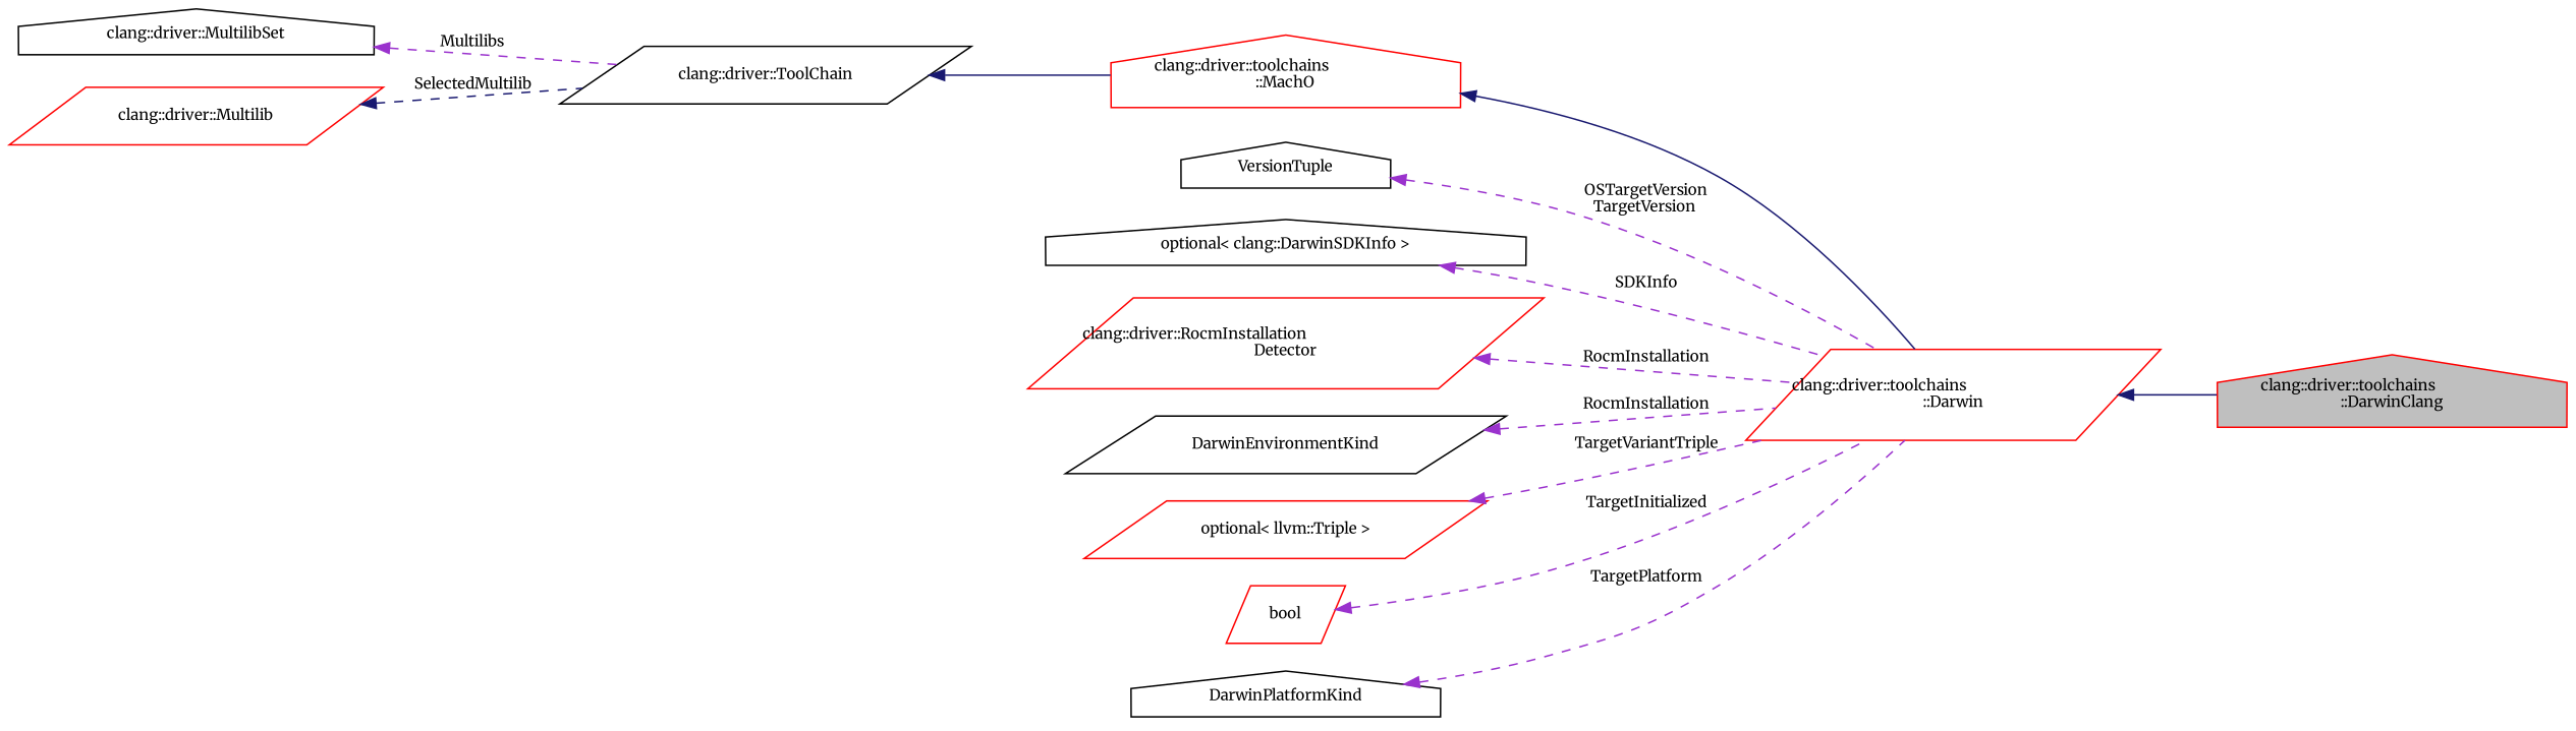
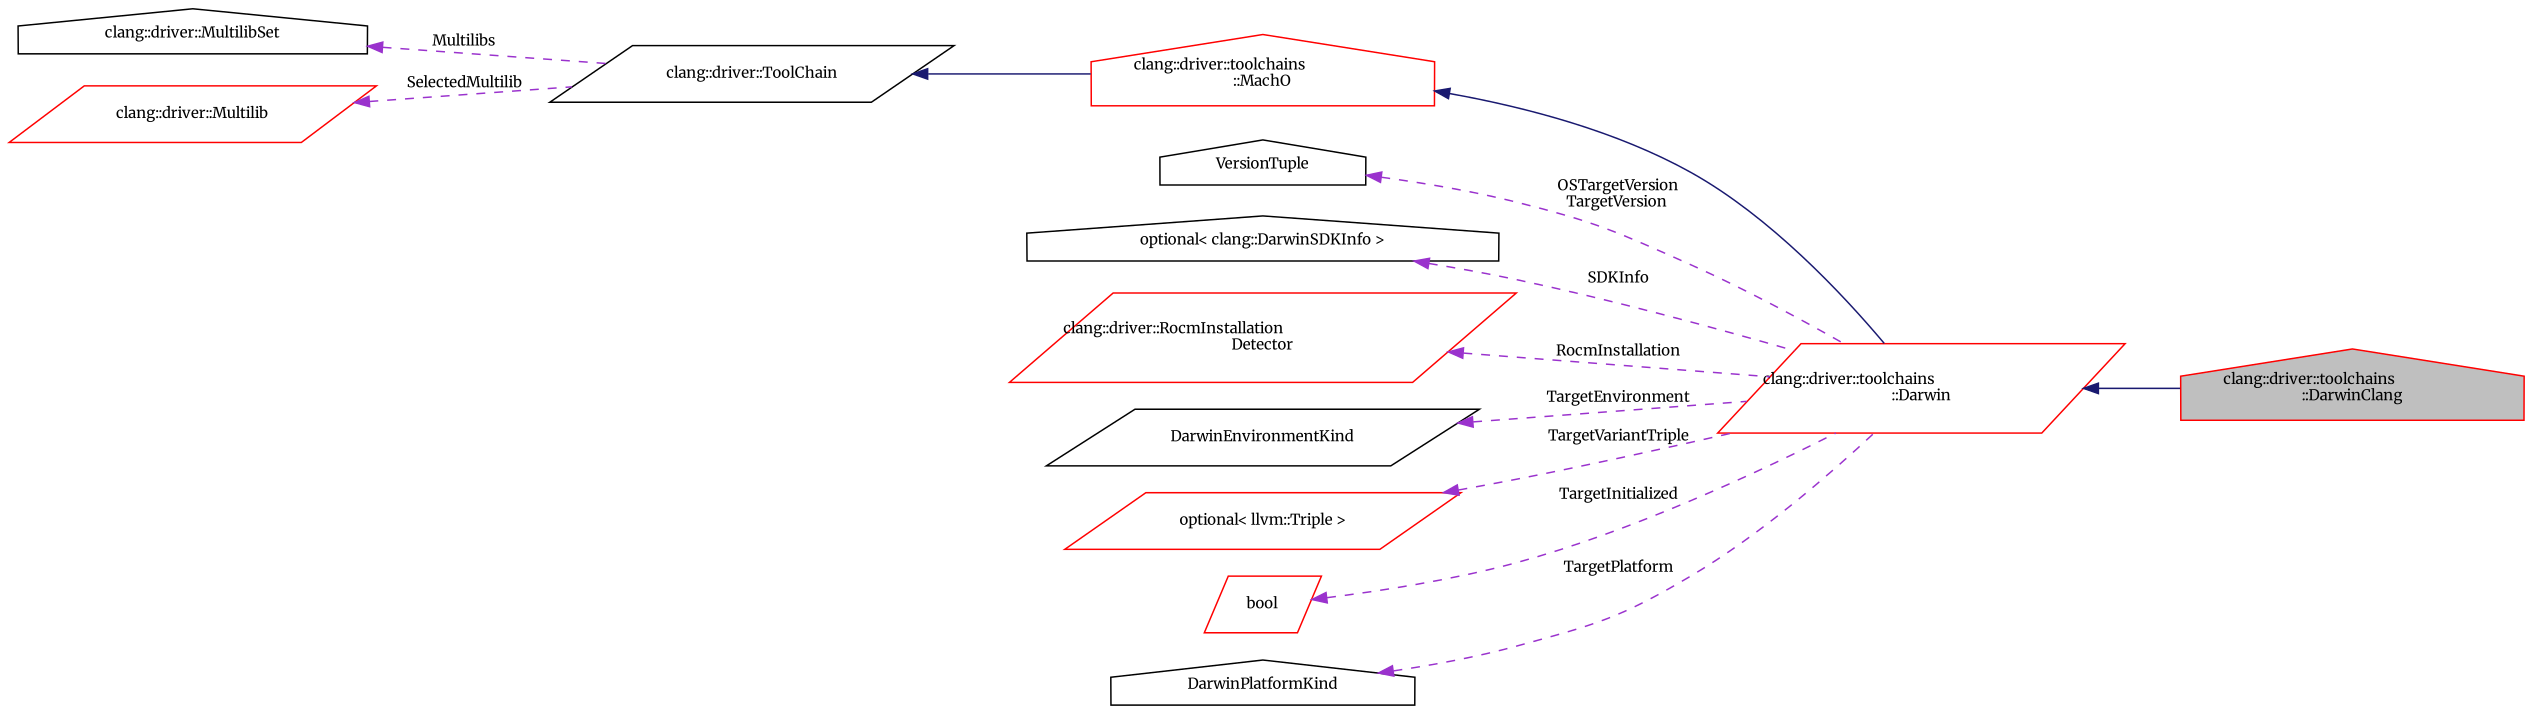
  digraph {
    fontname=Merriweather
    rankdir=LR
    node [color=red fontname=Merriweather fontsize=10 shape=parallelogram]
    edge [color=darkorchid3 dir=back fontname=Merriweather fontsize=10 labelfontname=Helvetica labelfontsize=10 style=dashed]
    n1 [fillcolor=grey75 fontcolor=black height=0.2 label="clang::driver::toolchains\l::DarwinClang" shape=house style=filled width=0.4]
    n2 [height=0.2 label="clang::driver::toolchains\l::Darwin" width=0.4]
    n3 [height=0.2 label="clang::driver::toolchains\l::MachO" shape=house width=0.4]
    n4 [color=black height=0.2 label="clang::driver::ToolChain" width=0.4]
    n5 [color=black height=0.2 label="clang::driver::MultilibSet" shape=house width=0.4]
    n6 [height=0.2 label="clang::driver::Multilib" width=0.4]
    n7 [color=black height=0.2 label=VersionTuple shape=house width=0.4]
    n8 [color=black height=0.2 label="optional\< clang::DarwinSDKInfo \>" shape=house width=0.4]
    n9 [height=0.2 label="clang::driver::RocmInstallation\lDetector" width=0.4]
    n10 [color=black height=0.2 label=DarwinEnvironmentKind width=0.4]
    n11 [height=0.2 label="optional\< llvm::Triple \>" width=0.4]
    n12 [height=0.2 label=bool width=0.4]
    n13 [color=black height=0.2 label=DarwinPlatformKind shape=house width=0.4]
    n2 -> n1 [color=midnightblue style=solid]
    n3 -> n2 [color=midnightblue style=solid]
    n4 -> n3 [color=midnightblue style=solid]
    n5 -> n4 [label=" Multilibs"]
-   n6 -> n4 [color=midnightblue label=" SelectedMultilib"]
+   n6 -> n4 [label=" SelectedMultilib"]
    n7 -> n2 [label=" OSTargetVersion\nTargetVersion"]
    n8 -> n2 [label=" SDKInfo"]
    n9 -> n2 [label=" RocmInstallation"]
-   n10 -> n2 [label=" RocmInstallation"]
+   n10 -> n2 [label=" TargetEnvironment"]
    n11 -> n2 [label=" TargetVariantTriple"]
    n12 -> n2 [label=" TargetInitialized"]
    n13 -> n2 [label=" TargetPlatform"]
  }
